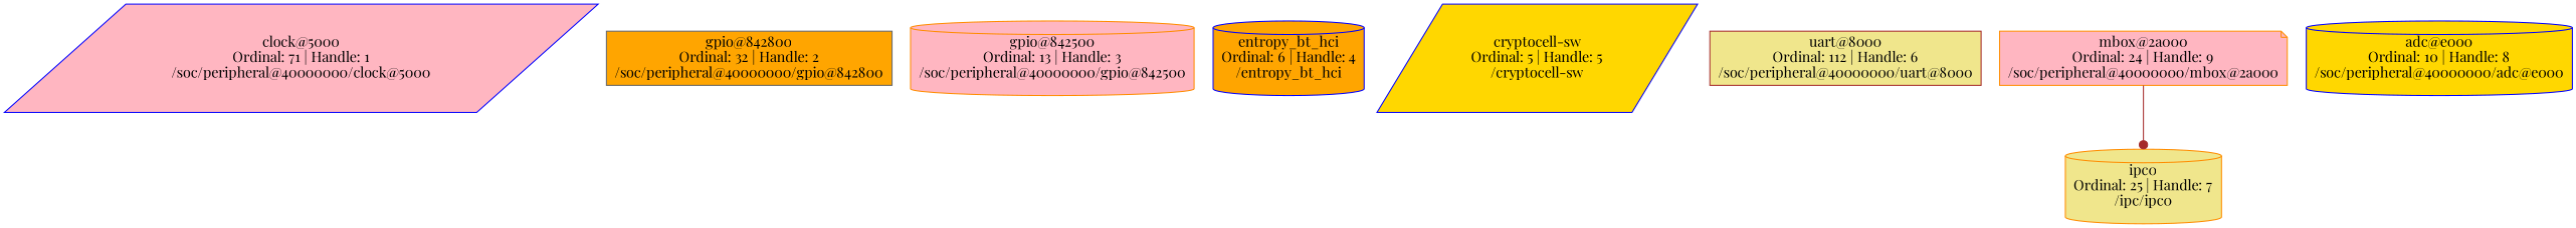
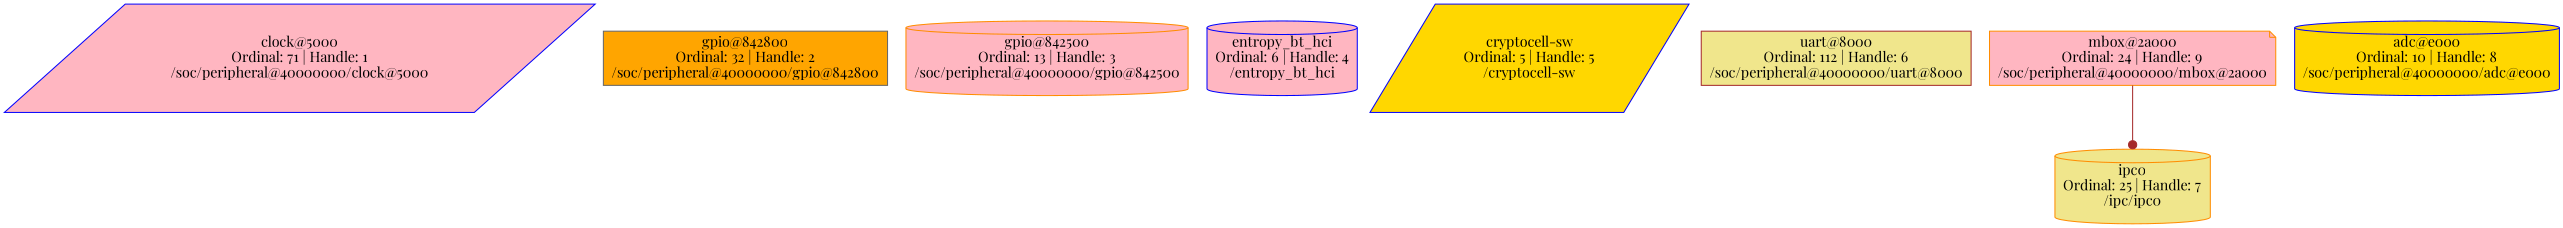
  digraph {
    fontname="Playfair Display"
    node [style=filled fillcolor=lightpink color=blue shape=cylinder fontname="Playfair Display"]
    n1 [label="clock@5000\nOrdinal: 71 | Handle: 1\n/soc/peripheral@40000000/clock@5000" shape=parallelogram]
    n2 [label="gpio@842800\nOrdinal: 32 | Handle: 2\n/soc/peripheral@40000000/gpio@842800" fillcolor=orange color=gray40 shape=box]
    n3 [label="gpio@842500\nOrdinal: 13 | Handle: 3\n/soc/peripheral@40000000/gpio@842500" color=darkorange]
-   n4 [label="entropy_bt_hci\nOrdinal: 6 | Handle: 4\n/entropy_bt_hci" fillcolor=orange]
+   n4 [label="entropy_bt_hci\nOrdinal: 6 | Handle: 4\n/entropy_bt_hci"]
    n5 [label="cryptocell-sw\nOrdinal: 5 | Handle: 5\n/cryptocell-sw" fillcolor=gold shape=parallelogram]
    n6 [label="uart@8000\nOrdinal: 112 | Handle: 6\n/soc/peripheral@40000000/uart@8000" fillcolor=khaki color=brown shape=box]
    n7 [label="ipc0\nOrdinal: 25 | Handle: 7\n/ipc/ipc0" fillcolor=khaki color=darkorange]
    n8 [label="adc@e000\nOrdinal: 10 | Handle: 8\n/soc/peripheral@40000000/adc@e000" fillcolor=gold]
    n9 [label="mbox@2a000\nOrdinal: 24 | Handle: 9\n/soc/peripheral@40000000/mbox@2a000" color=darkorange shape=note]
    n9 -> n7 [color=brown arrowhead=dot fontname="Playfair Display"]
  }
